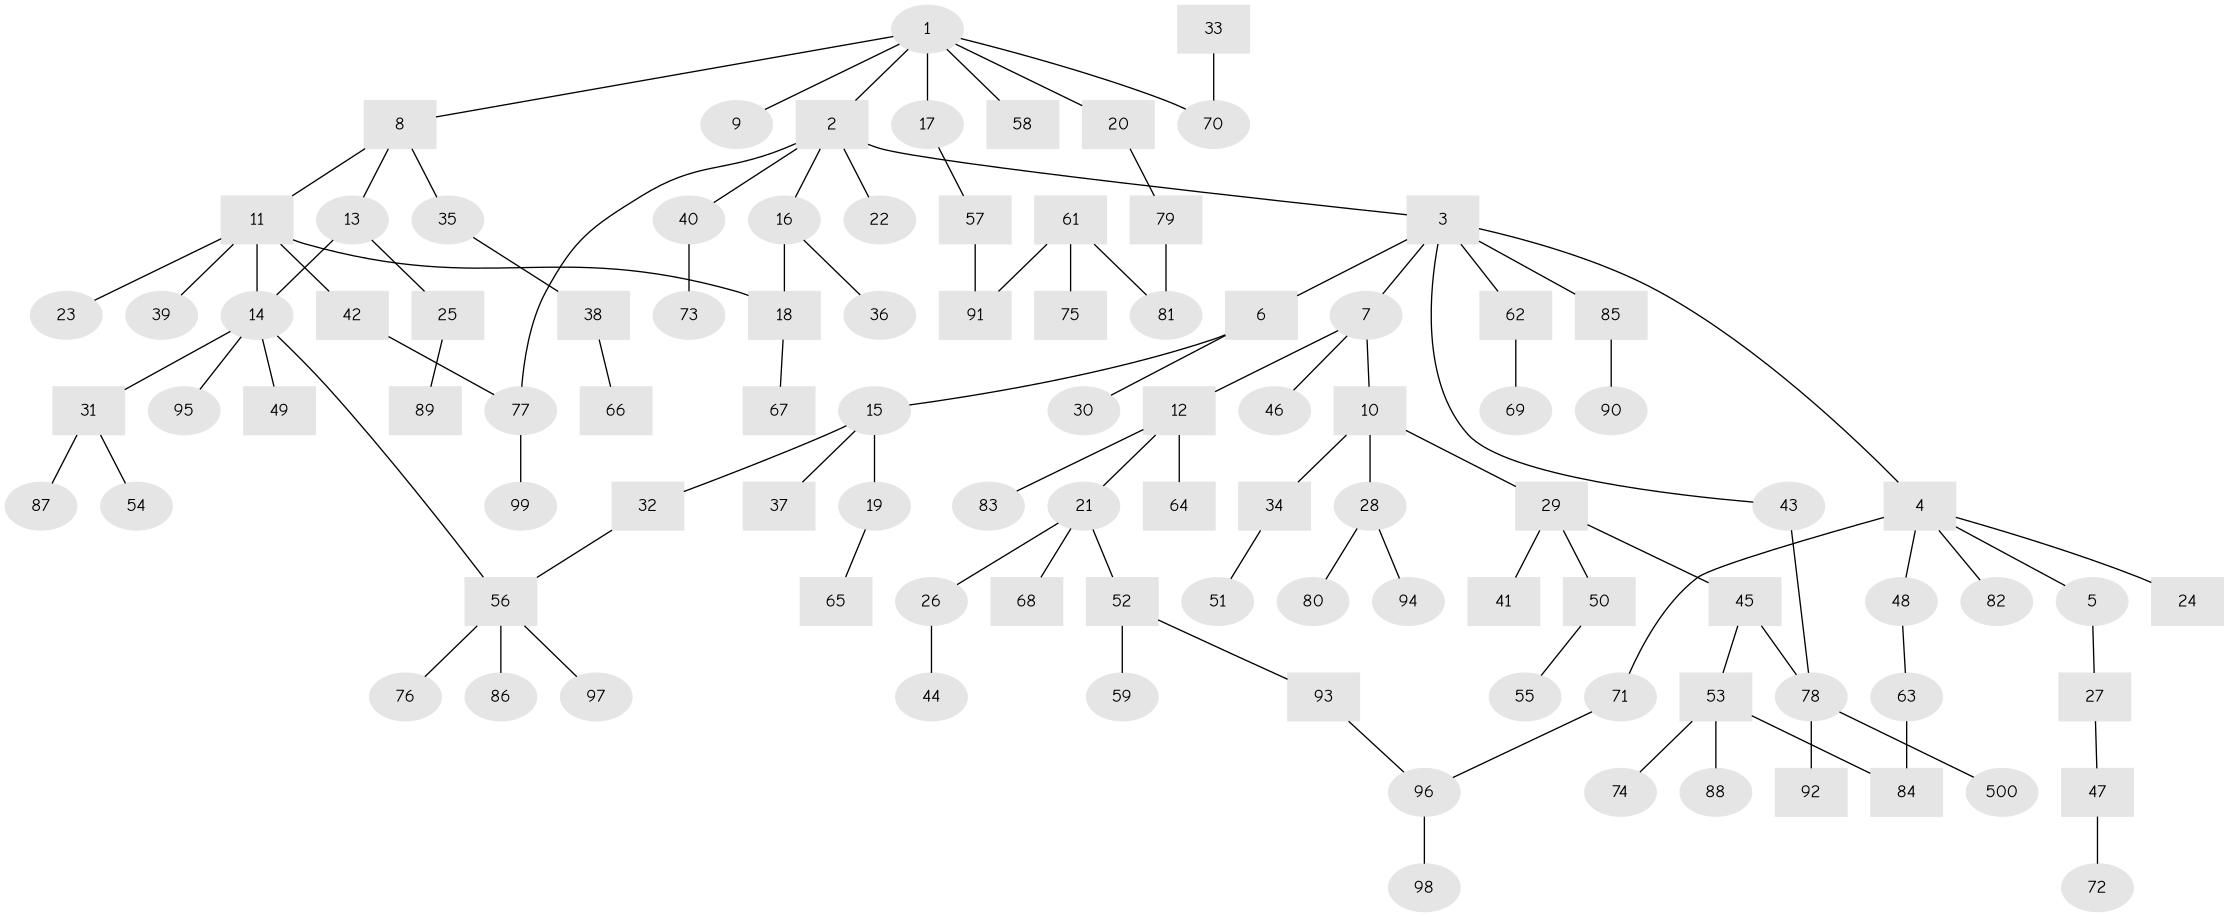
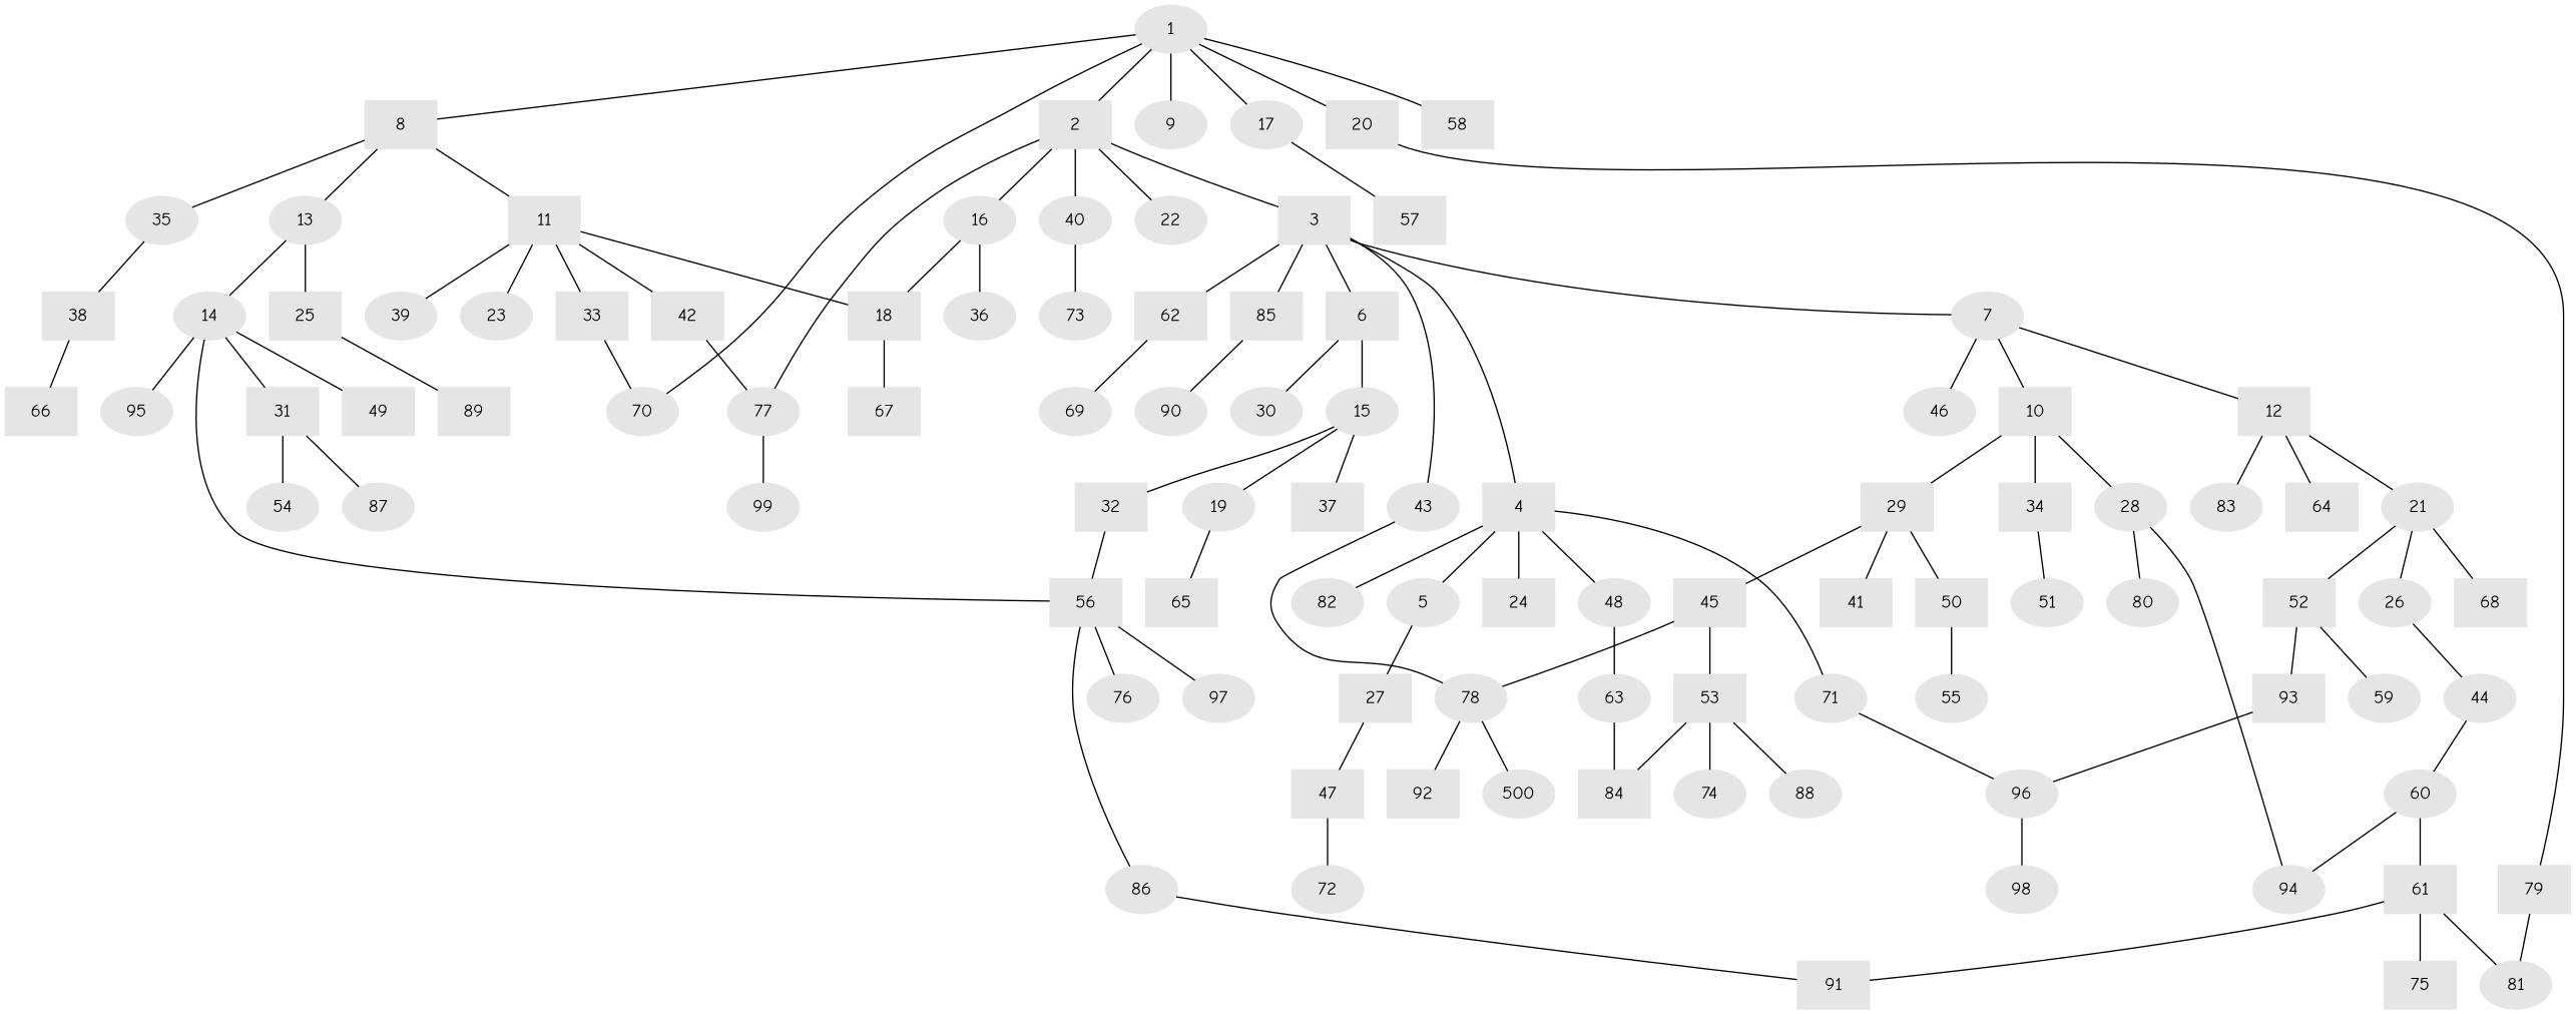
  graph {
    fontname="Comic Neue"
    node [color=gray90 fontname="Comic Neue" shape=ellipse style=filled]
    edge [fontname="Comic Neue"]
    2 [shape=box]
    1
    8 [shape=box]
    9
    17
    20 [shape=box]
    58 [shape=box]
    70
    3 [shape=box]
    16
    22
    40
    77
    11 [shape=box]
    13
    35
    57 [shape=box]
    79 [shape=box]
    4 [shape=box]
    6 [shape=box]
    7
    43
    62 [shape=box]
    85 [shape=box]
    18 [shape=box]
    36
    73
    99
    5
    24 [shape=box]
    48
    71
    82
    15
    30
    10 [shape=box]
    12 [shape=box]
    46
    78
    69
    90
    27 [shape=box]
    63
    96
    47 [shape=box]
    19
    32 [shape=box]
    37 [shape=box]
    28
    29 [shape=box]
    34 [shape=box]
    21
    64 [shape=box]
    83
    23
    33 [shape=box]
    39
    42 [shape=box]
    14
    25 [shape=box]
    38 [shape=box]
    80
    94
    41 [shape=box]
    45 [shape=box]
    50 [shape=box]
    51
    67 [shape=box]
    26
    52 [shape=box]
    68 [shape=box]
    31 [shape=box]
    49 [shape=box]
    56 [shape=box]
    95
    89 [shape=box]
    54
    87
    76
    86
    97
    65 [shape=box]
    91 [shape=box]
    81
    44
    59
    93 [shape=box]
+   60
    72
    53 [shape=box]
    55
    66 [shape=box]
    92 [shape=box]
    n94 [label=500]
    61 [shape=box]
    74
    84 [shape=box]
    88
    75 [shape=box]
    98
    2 -- 3
    2 -- 16
    2 -- 22
    2 -- 40
    2 -- 77
    1 -- 2
    1 -- 8
    1 -- 9
    1 -- 17
    1 -- 20
    1 -- 58
    1 -- 70
    8 -- 11
    8 -- 13
    8 -- 35
    17 -- 57
    20 -- 79
    3 -- 4
    3 -- 6
    3 -- 7
    3 -- 43
    3 -- 62
    3 -- 85
    16 -- 18
    16 -- 36
    40 -- 73
    77 -- 99
    11 -- 18
    11 -- 23
-   11 -- 14
+   11 -- 33
    11 -- 39
    11 -- 42
    13 -- 14
    13 -- 25
    35 -- 38
-   57 -- 91
+   86 -- 91
    79 -- 81
    4 -- 5
    4 -- 24
    4 -- 48
    4 -- 71
    4 -- 82
    6 -- 15
    6 -- 30
    7 -- 10
    7 -- 12
    7 -- 46
    43 -- 78
    62 -- 69
    85 -- 90
    18 -- 67
    5 -- 27
    48 -- 63
    71 -- 96
    15 -- 19
    15 -- 32
    15 -- 37
    10 -- 28
    10 -- 29
    10 -- 34
    12 -- 21
    12 -- 64
    12 -- 83
    78 -- 92
    78 -- n94
    27 -- 47
    63 -- 84
    96 -- 98
    47 -- 72
    19 -- 65
    32 -- 56
    28 -- 80
    28 -- 94
    29 -- 41
    29 -- 45
    29 -- 50
    34 -- 51
    21 -- 26
    21 -- 52
    21 -- 68
    33 -- 70
    42 -- 77
    14 -- 31
    14 -- 49
    14 -- 56
    14 -- 95
    25 -- 89
    38 -- 66
    45 -- 78
    45 -- 53
    50 -- 55
    26 -- 44
    52 -- 59
    52 -- 93
    31 -- 54
    31 -- 87
    56 -- 76
    56 -- 86
    56 -- 97
+   44 -- 60
    93 -- 96
+   60 -- 94
+   60 -- 61
    53 -- 74
    53 -- 84
    53 -- 88
    61 -- 91
    61 -- 81
    61 -- 75
  }
